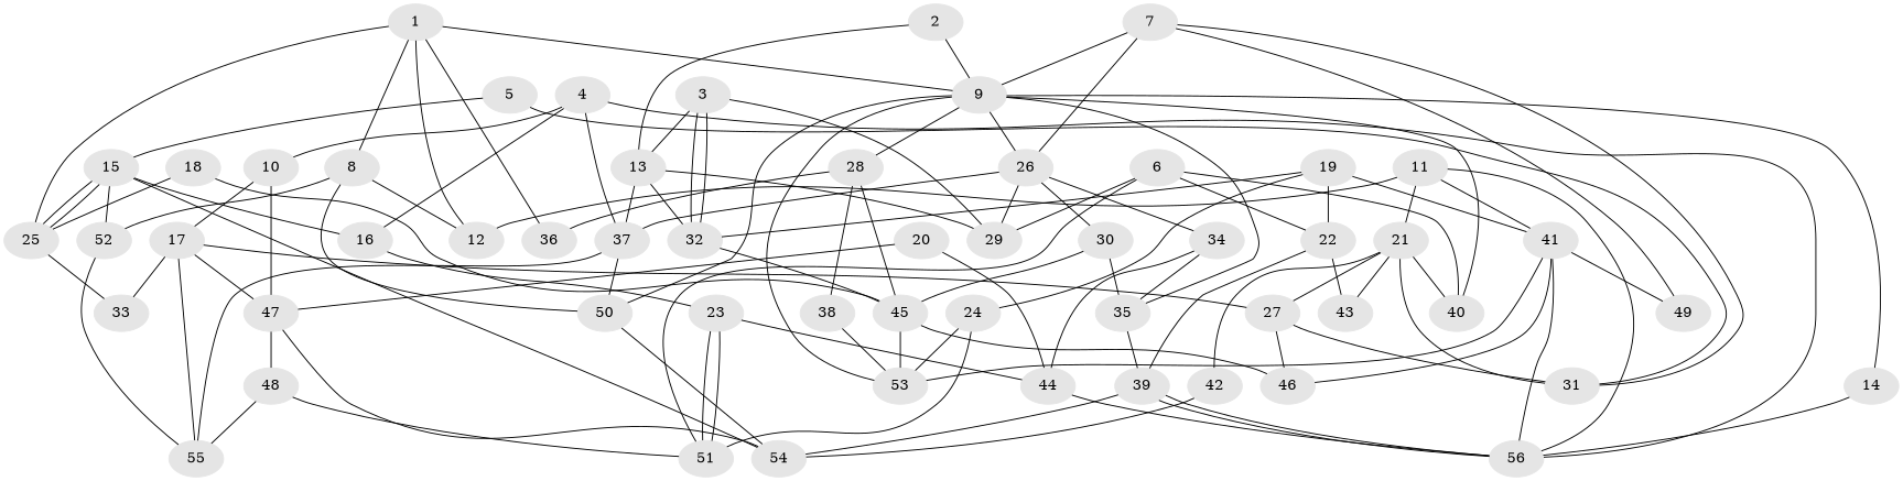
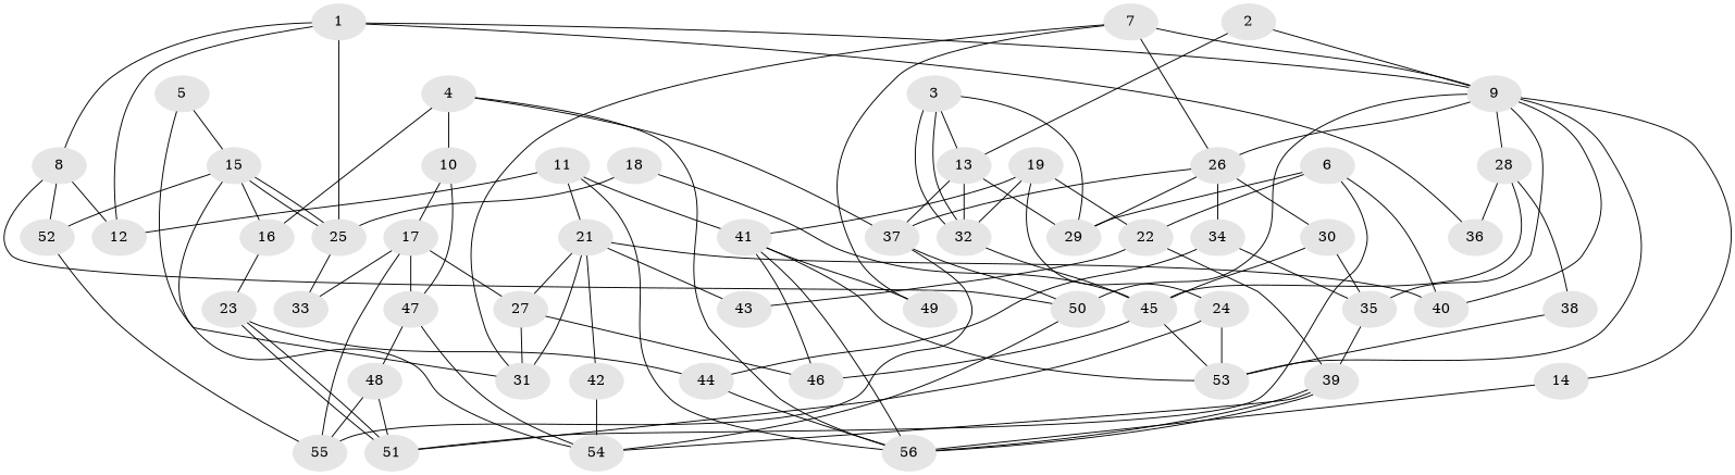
  graph {
    node [color=gray90 style=filled]
    1
    8
    9
    12
    25
    36
    50
    52
    40
    26
    14
    28
    35
    53
    33
    2
    13
    29
    32
    37
    3
    45
    4
    10
    16
    56
    17
    47
    23
    55
    5
    15
    31
    54
    6
    22
    51
    43
    39
    7
    49
    30
    34
    38
    27
    48
    11
    21
    41
    42
    46
    44
    18
    19
    24
-   20
    1 -- 8
    1 -- 9
    1 -- 12
    1 -- 25
    1 -- 36
    8 -- 12
    8 -- 50
    8 -- 52
    9 -- 50
    9 -- 40
    9 -- 26
    9 -- 14
    9 -- 28
    9 -- 35
    9 -- 53
    25 -- 33
    50 -- 54
    52 -- 55
    26 -- 29
    26 -- 37
    26 -- 30
    26 -- 34
    14 -- 56
    28 -- 36
    28 -- 45
    28 -- 38
    35 -- 39
    2 -- 9
    2 -- 13
    13 -- 29
    13 -- 32
    13 -- 37
    32 -- 45
    37 -- 50
    37 -- 55
    3 -- 13
    3 -- 29
    3 -- 32
    3 -- 32
    45 -- 53
    45 -- 46
    4 -- 37
    4 -- 10
    4 -- 16
    4 -- 56
    10 -- 17
    10 -- 47
    16 -- 23
    17 -- 33
    17 -- 47
    17 -- 55
    17 -- 27
    47 -- 54
    47 -- 48
    23 -- 51
    23 -- 51
    23 -- 44
    5 -- 15
    5 -- 31
    15 -- 25
    15 -- 25
    15 -- 52
    15 -- 16
    15 -- 54
    6 -- 40
    6 -- 29
    6 -- 22
    6 -- 51
    22 -- 43
    22 -- 39
    39 -- 56
    39 -- 56
    39 -- 54
    7 -- 9
    7 -- 26
    7 -- 31
    7 -- 49
    30 -- 35
    30 -- 45
    34 -- 35
    34 -- 44
    38 -- 53
    27 -- 31
    27 -- 46
    48 -- 55
    48 -- 51
    11 -- 12
    11 -- 56
    11 -- 21
    11 -- 41
    21 -- 40
    21 -- 31
    21 -- 43
    21 -- 27
    21 -- 42
    41 -- 53
    41 -- 56
    41 -- 49
    41 -- 46
    42 -- 54
    44 -- 56
    18 -- 25
    18 -- 45
    19 -- 32
    19 -- 22
    19 -- 41
    19 -- 24
    24 -- 53
    24 -- 51
-   20 -- 47
-   20 -- 44
  }
